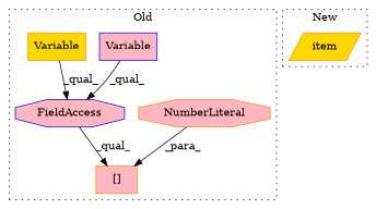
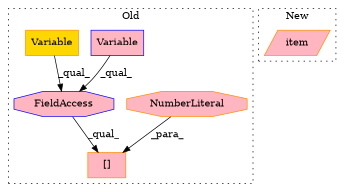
  digraph {
    node [a=32 l="9,1" shape=box style=filled fillcolor=lightpink color=darkorange]
    n1 [label=Variable s="4795,4814" color=blue]
    n2 [a=2 l="10,1" label="[]" s="5295,5306"]
    n3 [a=34 l=1 label=NumberLiteral s=5305 shape=octagon]
    n4 [a=22 l=9 label=FieldAccess s=5295 shape=octagon color=blue]
    n5 [label=Variable s="4834,4853" fillcolor=gold]
-   n6 [l=6 label=item s=5162 shape=parallelogram fillcolor=gold]
+   n6 [l=6 label=item s=5162 shape=parallelogram]
    subgraph cluster_1 {
      label=Old
      style=dotted
      n1
      n2
      n3
      n4
      n5
    }
    subgraph cluster_2 {
      label=New
      style=dotted
      n6
    }
    n1 -> n4 [label=_qual_]
    n3 -> n2 [label=_para_]
    n4 -> n2 [label=_qual_]
    n5 -> n4 [label=_qual_]
  }
